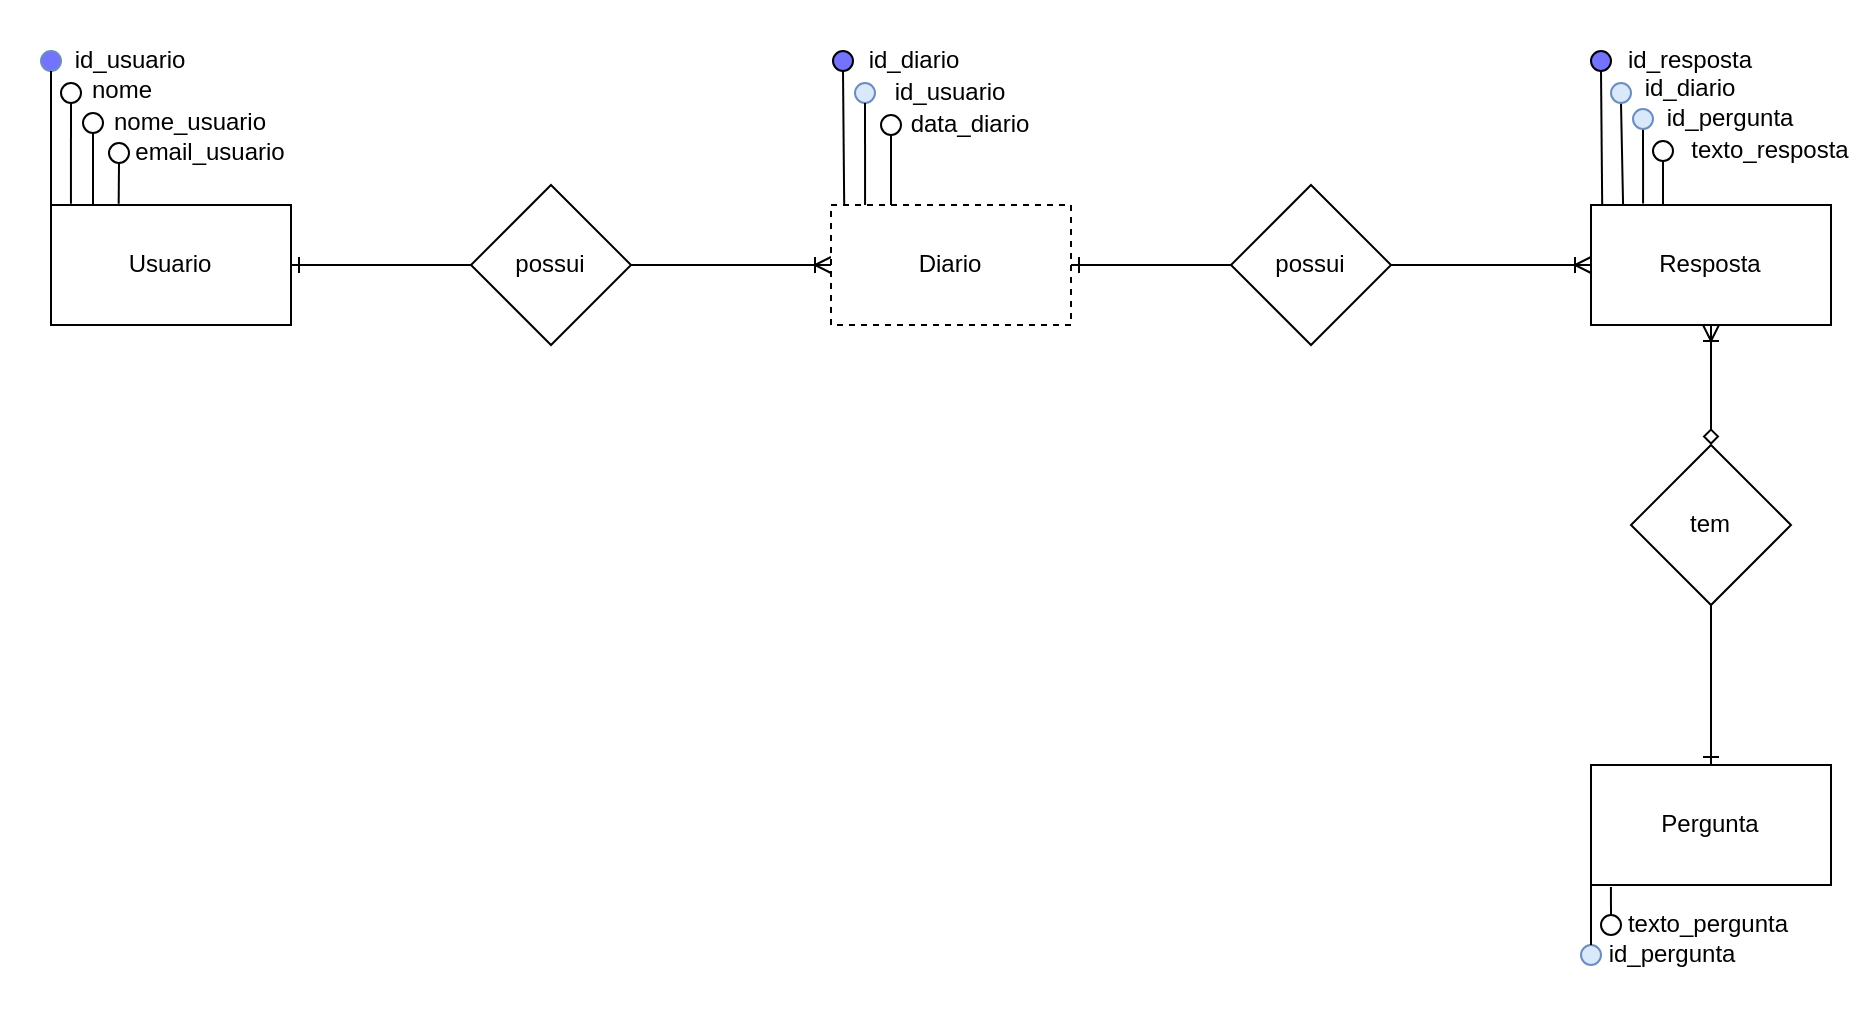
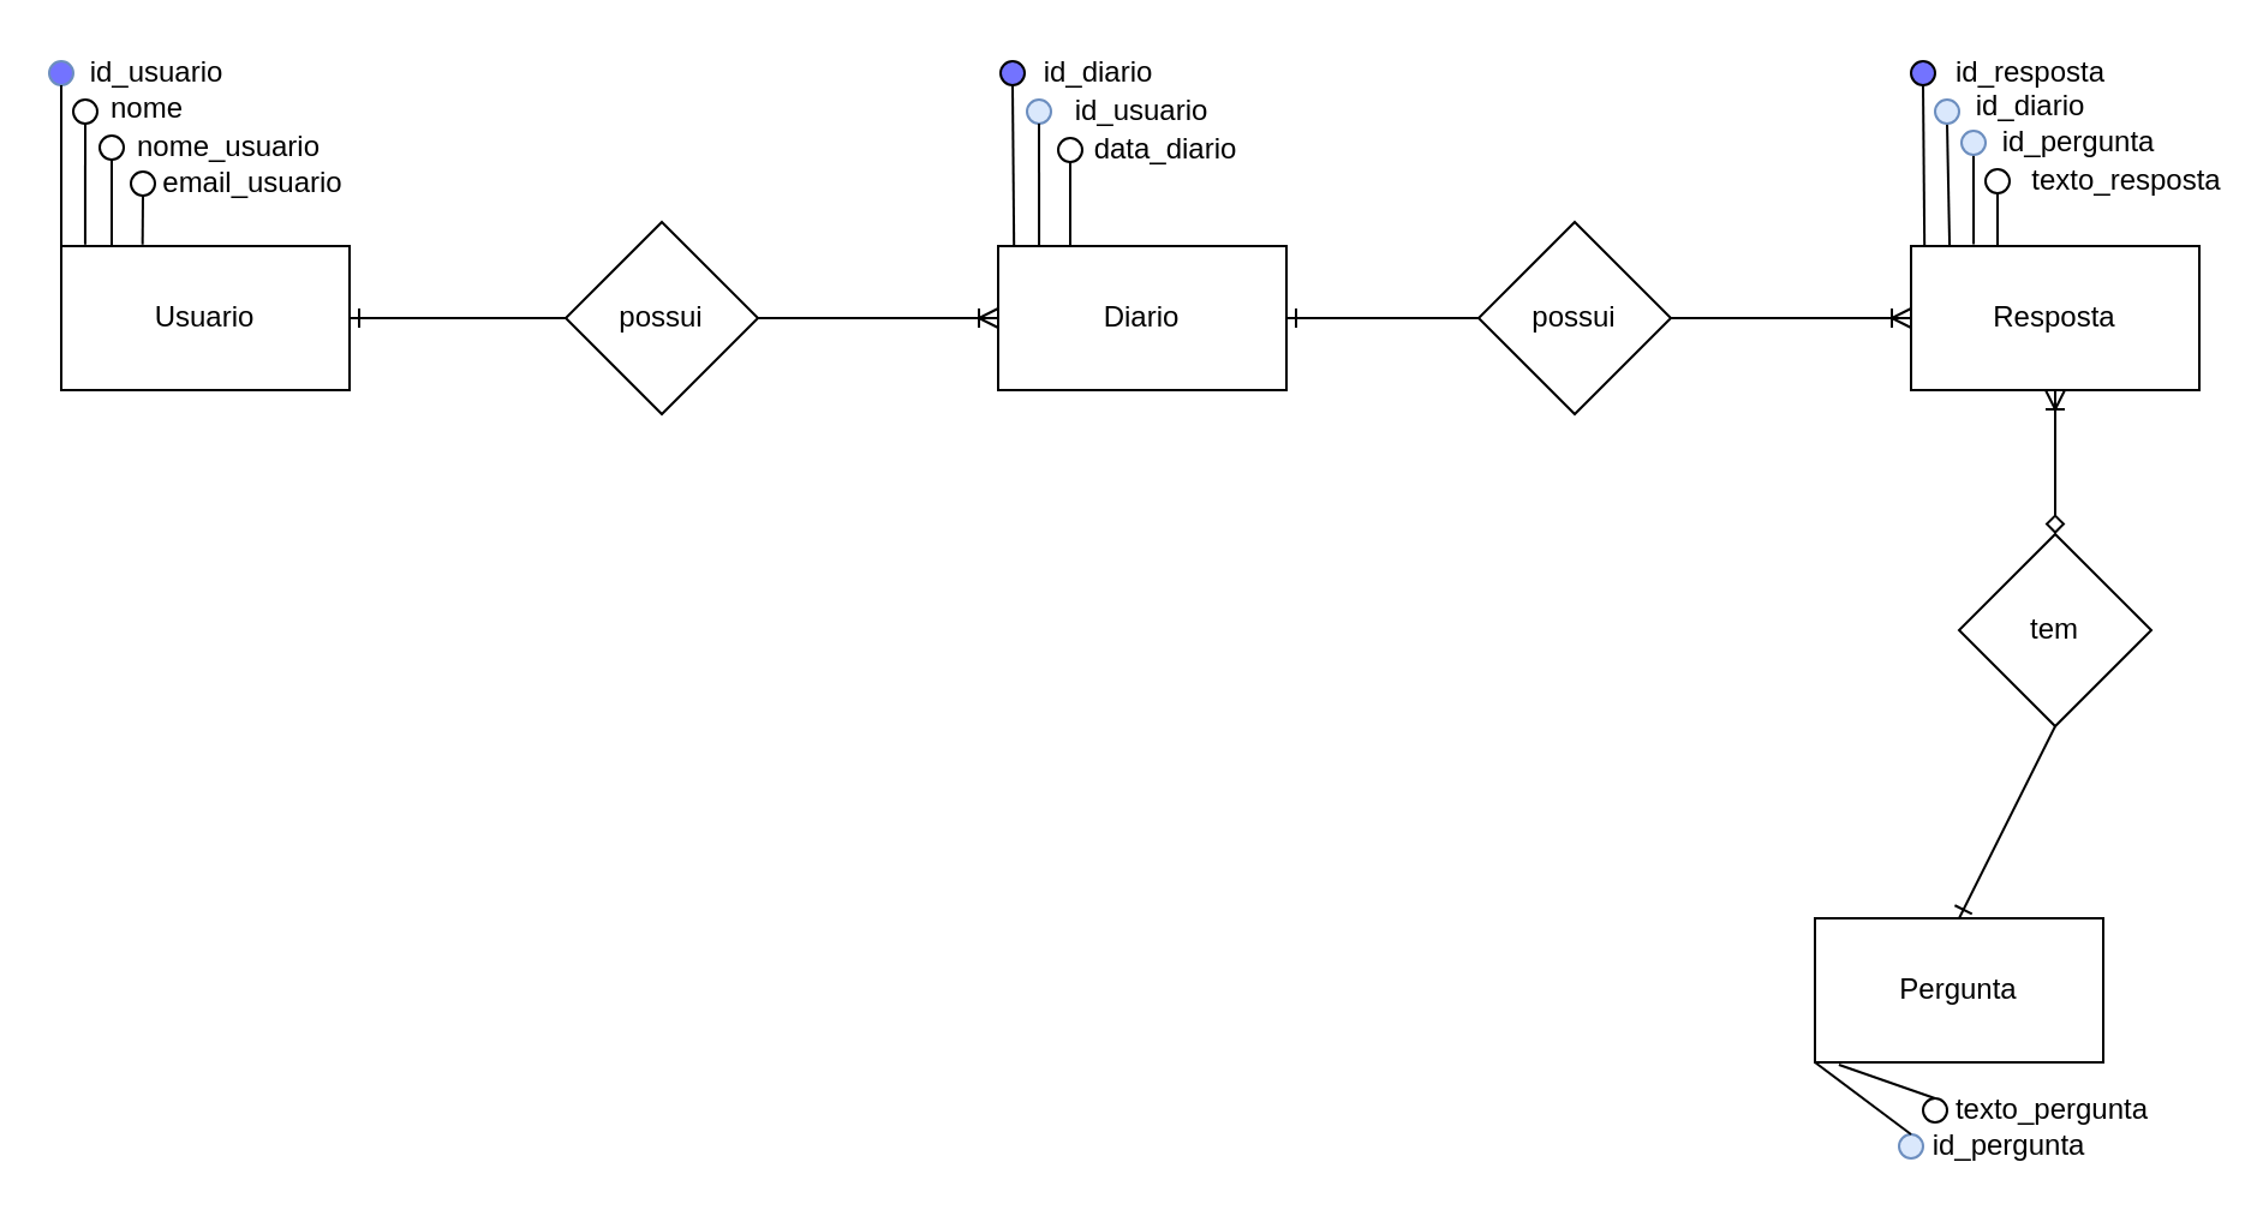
  <mxCell id="0" />
  <mxCell id="1" parent="0" />
  <mxCell id="2" value="Usuario" style="rounded=0;whiteSpace=wrap;html=1;" vertex="1" parent="1"><mxGeometry x="25" y="102" width="120" height="60" as="geometry" /></mxCell>
  <mxCell id="3" value="" style="endArrow=none;html=1;exitX=1;exitY=0.5;exitDx=0;exitDy=0;entryX=0;entryY=0.5;entryDx=0;entryDy=0;startArrow=ERone;startFill=0;" edge="1" parent="1" source="2" target="4"><mxGeometry width="50" height="50" relative="1" as="geometry"><mxPoint x="185" y="172" as="sourcePoint" /><mxPoint x="235" y="122" as="targetPoint" /></mxGeometry></mxCell>
  <mxCell id="4" value="possui" style="rhombus;whiteSpace=wrap;html=1;" vertex="1" parent="1"><mxGeometry x="235" y="92" width="80" height="80" as="geometry" /></mxCell>
  <mxCell id="5" value="" style="endArrow=none;html=1;entryX=1;entryY=0.5;entryDx=0;entryDy=0;exitX=0;exitY=0.5;exitDx=0;exitDy=0;endFill=0;startArrow=ERoneToMany;startFill=0;" edge="1" parent="1" source="6" target="4"><mxGeometry width="50" height="50" relative="1" as="geometry"><mxPoint x="425" y="132" as="sourcePoint" /><mxPoint x="205" y="142" as="targetPoint" /></mxGeometry></mxCell>
- <mxCell id="6" value="Diario" style="rounded=0;whiteSpace=wrap;html=1;dashed=1;" vertex="1" parent="1"><mxGeometry x="415" y="102" width="120" height="60" as="geometry" /></mxCell>
+ <mxCell id="6" value="Diario" style="rounded=0;whiteSpace=wrap;html=1;" vertex="1" parent="1"><mxGeometry x="415" y="102" width="120" height="60" as="geometry" /></mxCell>
  <mxCell id="7" value="" style="ellipse;whiteSpace=wrap;html=1;aspect=fixed;strokeColor=#6c8ebf;fillColor=#7373FF;" vertex="1" parent="1"><mxGeometry x="20" y="25" width="10" height="10" as="geometry" /></mxCell>
  <mxCell id="8" value="" style="endArrow=none;html=1;exitX=0;exitY=0;exitDx=0;exitDy=0;entryX=0.5;entryY=1;entryDx=0;entryDy=0;" edge="1" parent="1" source="2" target="7"><mxGeometry width="50" height="50" relative="1" as="geometry"><mxPoint x="235" y="142" as="sourcePoint" /><mxPoint x="285" y="92" as="targetPoint" /></mxGeometry></mxCell>
  <mxCell id="9" value="id_usuario" style="text;html=1;strokeColor=none;fillColor=none;align=center;verticalAlign=middle;whiteSpace=wrap;rounded=0;" vertex="1" parent="1"><mxGeometry x="45" y="20" width="40" height="20" as="geometry" /></mxCell>
  <mxCell id="10" value="" style="ellipse;whiteSpace=wrap;html=1;aspect=fixed;" vertex="1" parent="1"><mxGeometry x="30" y="41" width="10" height="10" as="geometry" /></mxCell>
  <mxCell id="11" value="" style="endArrow=none;html=1;entryX=0.5;entryY=1;entryDx=0;entryDy=0;exitX=0.083;exitY=-0.011;exitDx=0;exitDy=0;exitPerimeter=0;" edge="1" parent="1" target="10" source="2"><mxGeometry width="50" height="50" relative="1" as="geometry"><mxPoint x="65" y="92" as="sourcePoint" /><mxPoint x="295" y="102" as="targetPoint" /></mxGeometry></mxCell>
  <mxCell id="12" value="nome" style="text;html=1;strokeColor=none;fillColor=none;align=center;verticalAlign=middle;whiteSpace=wrap;rounded=0;" vertex="1" parent="1"><mxGeometry x="41" y="35" width="40" height="20" as="geometry" /></mxCell>
  <mxCell id="13" value="" style="ellipse;whiteSpace=wrap;html=1;aspect=fixed;" vertex="1" parent="1"><mxGeometry x="41" y="56" width="10" height="10" as="geometry" /></mxCell>
  <mxCell id="14" value="" style="endArrow=none;html=1;exitX=0.175;exitY=0.005;exitDx=0;exitDy=0;entryX=0.5;entryY=1;entryDx=0;entryDy=0;exitPerimeter=0;" edge="1" parent="1" target="13" source="2"><mxGeometry width="50" height="50" relative="1" as="geometry"><mxPoint x="35" y="112" as="sourcePoint" /><mxPoint x="295" y="102" as="targetPoint" /></mxGeometry></mxCell>
  <mxCell id="15" value="nome_usuario" style="text;html=1;strokeColor=none;fillColor=none;align=center;verticalAlign=middle;whiteSpace=wrap;rounded=0;" vertex="1" parent="1"><mxGeometry x="75" y="51" width="40" height="20" as="geometry" /></mxCell>
  <mxCell id="16" value="" style="ellipse;whiteSpace=wrap;html=1;aspect=fixed;" vertex="1" parent="1"><mxGeometry x="54" y="71" width="10" height="10" as="geometry" /></mxCell>
  <mxCell id="17" value="" style="endArrow=none;html=1;entryX=0.5;entryY=1;entryDx=0;entryDy=0;exitX=0.282;exitY=-0.011;exitDx=0;exitDy=0;exitPerimeter=0;" edge="1" parent="1" target="16" source="2"><mxGeometry width="50" height="50" relative="1" as="geometry"><mxPoint x="75" y="92" as="sourcePoint" /><mxPoint x="305" y="112" as="targetPoint" /></mxGeometry></mxCell>
  <mxCell id="18" value="email_usuario" style="text;html=1;strokeColor=none;fillColor=none;align=center;verticalAlign=middle;whiteSpace=wrap;rounded=0;" vertex="1" parent="1"><mxGeometry x="85" y="66" width="40" height="20" as="geometry" /></mxCell>
  <mxCell id="19" value="" style="ellipse;whiteSpace=wrap;html=1;aspect=fixed;fillColor=#7373FF;" vertex="1" parent="1"><mxGeometry x="416" y="25" width="10" height="10" as="geometry" /></mxCell>
  <mxCell id="20" value="" style="endArrow=none;html=1;entryX=0.5;entryY=1;entryDx=0;entryDy=0;exitX=0.055;exitY=-0.002;exitDx=0;exitDy=0;exitPerimeter=0;" edge="1" parent="1" target="19" source="6"><mxGeometry width="50" height="50" relative="1" as="geometry"><mxPoint x="415" y="82" as="sourcePoint" /><mxPoint x="682" y="92" as="targetPoint" /></mxGeometry></mxCell>
  <mxCell id="21" value="id_diario" style="text;html=1;strokeColor=none;fillColor=none;align=center;verticalAlign=middle;whiteSpace=wrap;rounded=0;" vertex="1" parent="1"><mxGeometry x="437" y="20" width="40" height="20" as="geometry" /></mxCell>
  <mxCell id="22" value="" style="ellipse;whiteSpace=wrap;html=1;aspect=fixed;fillColor=#dae8fc;strokeColor=#6c8ebf;" vertex="1" parent="1"><mxGeometry x="427" y="41" width="10" height="10" as="geometry" /></mxCell>
  <mxCell id="23" value="" style="endArrow=none;html=1;entryX=0.5;entryY=1;entryDx=0;entryDy=0;exitX=0.142;exitY=0;exitDx=0;exitDy=0;exitPerimeter=0;" edge="1" parent="1" target="22" source="6"><mxGeometry width="50" height="50" relative="1" as="geometry"><mxPoint x="445" y="82" as="sourcePoint" /><mxPoint x="692" y="102" as="targetPoint" /></mxGeometry></mxCell>
  <mxCell id="24" value="id_usuario" style="text;html=1;strokeColor=none;fillColor=none;align=center;verticalAlign=middle;whiteSpace=wrap;rounded=0;" vertex="1" parent="1"><mxGeometry x="455" y="36" width="40" height="20" as="geometry" /></mxCell>
  <mxCell id="25" value="" style="ellipse;whiteSpace=wrap;html=1;aspect=fixed;" vertex="1" parent="1"><mxGeometry x="440" y="57" width="10" height="10" as="geometry" /></mxCell>
  <mxCell id="26" value="" style="endArrow=none;html=1;entryX=0.5;entryY=1;entryDx=0;entryDy=0;exitX=0.25;exitY=0;exitDx=0;exitDy=0;" edge="1" parent="1" target="25" source="6"><mxGeometry width="50" height="50" relative="1" as="geometry"><mxPoint x="475" y="82" as="sourcePoint" /><mxPoint x="702" y="112" as="targetPoint" /></mxGeometry></mxCell>
  <mxCell id="27" value="data_diario" style="text;html=1;strokeColor=none;fillColor=none;align=center;verticalAlign=middle;whiteSpace=wrap;rounded=0;" vertex="1" parent="1"><mxGeometry x="465" y="52" width="40" height="20" as="geometry" /></mxCell>
  <mxCell id="28" value="Resposta" style="rounded=0;whiteSpace=wrap;html=1;" vertex="1" parent="1"><mxGeometry x="795" y="102" width="120" height="60" as="geometry" /></mxCell>
  <mxCell id="29" value="" style="endArrow=none;html=1;entryX=0;entryY=0.5;entryDx=0;entryDy=0;startArrow=ERone;startFill=0;exitX=1;exitY=0.5;exitDx=0;exitDy=0;" edge="1" parent="1" target="30" source="6"><mxGeometry width="50" height="50" relative="1" as="geometry"><mxPoint x="545" y="132" as="sourcePoint" /><mxPoint x="615" y="122" as="targetPoint" /></mxGeometry></mxCell>
  <mxCell id="30" value="possui" style="rhombus;whiteSpace=wrap;html=1;" vertex="1" parent="1"><mxGeometry x="615" y="92" width="80" height="80" as="geometry" /></mxCell>
  <mxCell id="31" value="" style="endArrow=none;html=1;entryX=1;entryY=0.5;entryDx=0;entryDy=0;endFill=0;startArrow=ERoneToMany;startFill=0;exitX=0;exitY=0.5;exitDx=0;exitDy=0;" edge="1" parent="1" target="30" source="28"><mxGeometry width="50" height="50" relative="1" as="geometry"><mxPoint x="775" y="132" as="sourcePoint" /><mxPoint x="585" y="142" as="targetPoint" /></mxGeometry></mxCell>
  <mxCell id="32" value="" style="ellipse;whiteSpace=wrap;html=1;aspect=fixed;fillColor=#7373FF;" vertex="1" parent="1"><mxGeometry x="795" y="25" width="10" height="10" as="geometry" /></mxCell>
  <mxCell id="33" value="" style="endArrow=none;html=1;entryX=0.5;entryY=1;entryDx=0;entryDy=0;exitX=0.055;exitY=-0.002;exitDx=0;exitDy=0;exitPerimeter=0;" edge="1" parent="1" target="32"><mxGeometry width="50" height="50" relative="1" as="geometry"><mxPoint x="800.6" y="101.88" as="sourcePoint" /><mxPoint x="1061" y="92" as="targetPoint" /></mxGeometry></mxCell>
  <mxCell id="34" value="" style="endArrow=none;html=1;exitX=0.142;exitY=0;exitDx=0;exitDy=0;exitPerimeter=0;entryX=0.5;entryY=1;entryDx=0;entryDy=0;" edge="1" parent="1" target="35"><mxGeometry width="50" height="50" relative="1" as="geometry"><mxPoint x="811.04" y="102" as="sourcePoint" /><mxPoint x="811" y="62" as="targetPoint" /></mxGeometry></mxCell>
  <mxCell id="35" value="" style="ellipse;whiteSpace=wrap;html=1;aspect=fixed;fillColor=#dae8fc;strokeColor=#6c8ebf;" vertex="1" parent="1"><mxGeometry x="805" y="41" width="10" height="10" as="geometry" /></mxCell>
  <mxCell id="36" value="" style="endArrow=none;html=1;entryX=0.5;entryY=1;entryDx=0;entryDy=0;exitX=0.217;exitY=-0.013;exitDx=0;exitDy=0;exitPerimeter=0;" edge="1" parent="1" source="28" target="37"><mxGeometry width="50" height="50" relative="1" as="geometry"><mxPoint x="820" y="92" as="sourcePoint" /><mxPoint x="821" y="72" as="targetPoint" /></mxGeometry></mxCell>
  <mxCell id="37" value="" style="ellipse;whiteSpace=wrap;html=1;aspect=fixed;fillColor=#dae8fc;strokeColor=#6c8ebf;" vertex="1" parent="1"><mxGeometry x="816" y="54" width="10" height="10" as="geometry" /></mxCell>
  <mxCell id="38" value="id_resposta" style="text;html=1;strokeColor=none;fillColor=none;align=center;verticalAlign=middle;whiteSpace=wrap;rounded=0;" vertex="1" parent="1"><mxGeometry x="825" y="20" width="40" height="20" as="geometry" /></mxCell>
  <mxCell id="39" value="id_diario" style="text;html=1;strokeColor=none;fillColor=none;align=center;verticalAlign=middle;whiteSpace=wrap;rounded=0;" vertex="1" parent="1"><mxGeometry x="825" y="34" width="40" height="20" as="geometry" /></mxCell>
  <mxCell id="40" value="id_pergunta" style="text;html=1;strokeColor=none;fillColor=none;align=center;verticalAlign=middle;whiteSpace=wrap;rounded=0;" vertex="1" parent="1"><mxGeometry x="845" y="49" width="40" height="20" as="geometry" /></mxCell>
  <mxCell id="41" value="" style="endArrow=none;html=1;entryX=0.5;entryY=1;entryDx=0;entryDy=0;exitX=0.3;exitY=0;exitDx=0;exitDy=0;exitPerimeter=0;" edge="1" parent="1" target="42" source="28"><mxGeometry width="50" height="50" relative="1" as="geometry"><mxPoint x="831" y="92" as="sourcePoint" /><mxPoint x="831" y="82" as="targetPoint" /></mxGeometry></mxCell>
  <mxCell id="42" value="" style="ellipse;whiteSpace=wrap;html=1;aspect=fixed;" vertex="1" parent="1"><mxGeometry x="826" y="70" width="10" height="10" as="geometry" /></mxCell>
  <mxCell id="43" value="texto_resposta" style="text;html=1;strokeColor=none;fillColor=none;align=center;verticalAlign=middle;whiteSpace=wrap;rounded=0;" vertex="1" parent="1"><mxGeometry x="865" y="65" width="40" height="20" as="geometry" /></mxCell>
  <mxCell id="44" value="tem" style="rhombus;whiteSpace=wrap;html=1;" vertex="1" parent="1"><mxGeometry x="815" y="222" width="80" height="80" as="geometry" /></mxCell>
- <mxCell id="45" value="Pergunta" style="rounded=0;whiteSpace=wrap;html=1;" vertex="1" parent="1"><mxGeometry x="795" y="382" width="120" height="60" as="geometry" /></mxCell>
+ <mxCell id="45" value="Pergunta" style="rounded=0;whiteSpace=wrap;html=1;" vertex="1" parent="1"><mxGeometry x="755" y="382" width="120" height="60" as="geometry" /></mxCell>
  <mxCell id="46" value="" style="endArrow=diamond;html=1;entryX=0.5;entryY=0;entryDx=0;entryDy=0;endFill=0;startArrow=ERoneToMany;startFill=0;exitX=0.5;exitY=1;exitDx=0;exitDy=0;" edge="1" parent="1" source="28" target="44"><mxGeometry width="50" height="50" relative="1" as="geometry"><mxPoint x="805" y="142" as="sourcePoint" /><mxPoint x="705" y="142" as="targetPoint" /></mxGeometry></mxCell>
  <mxCell id="47" value="" style="endArrow=ERone;html=1;endFill=0;startArrow=none;startFill=0;exitX=0.5;exitY=1;exitDx=0;exitDy=0;entryX=0.5;entryY=0;entryDx=0;entryDy=0;" edge="1" parent="1" source="44" target="45"><mxGeometry width="50" height="50" relative="1" as="geometry"><mxPoint x="865" y="172" as="sourcePoint" /><mxPoint x="875" y="352" as="targetPoint" /></mxGeometry></mxCell>
  <mxCell id="48" value="" style="ellipse;whiteSpace=wrap;html=1;aspect=fixed;fillColor=#dae8fc;strokeColor=#6c8ebf;" vertex="1" parent="1"><mxGeometry x="790" y="472" width="10" height="10" as="geometry" /></mxCell>
  <mxCell id="49" value="" style="endArrow=none;html=1;entryX=0;entryY=1;entryDx=0;entryDy=0;exitX=0.5;exitY=0;exitDx=0;exitDy=0;" edge="1" parent="1" source="48" target="45"><mxGeometry width="50" height="50" relative="1" as="geometry"><mxPoint x="810.6" y="111.88" as="sourcePoint" /><mxPoint x="810" y="45" as="targetPoint" /></mxGeometry></mxCell>
  <mxCell id="50" value="id_pergunta" style="text;html=1;strokeColor=none;fillColor=none;align=center;verticalAlign=middle;whiteSpace=wrap;rounded=0;" vertex="1" parent="1"><mxGeometry x="816" y="467" width="40" height="20" as="geometry" /></mxCell>
  <mxCell id="51" value="texto_pergunta" style="text;html=1;strokeColor=none;fillColor=none;align=center;verticalAlign=middle;whiteSpace=wrap;rounded=0;" vertex="1" parent="1"><mxGeometry x="834" y="452" width="40" height="20" as="geometry" /></mxCell>
  <mxCell id="52" value="" style="ellipse;whiteSpace=wrap;html=1;aspect=fixed;" vertex="1" parent="1"><mxGeometry x="800" y="457" width="10" height="10" as="geometry" /></mxCell>
  <mxCell id="53" value="" style="endArrow=none;html=1;exitX=0.5;exitY=0;exitDx=0;exitDy=0;entryX=0.083;entryY=1.017;entryDx=0;entryDy=0;entryPerimeter=0;" edge="1" parent="1" source="52" target="45"><mxGeometry width="50" height="50" relative="1" as="geometry"><mxPoint x="820.6" y="121.88" as="sourcePoint" /><mxPoint x="806" y="452" as="targetPoint" /></mxGeometry></mxCell>
